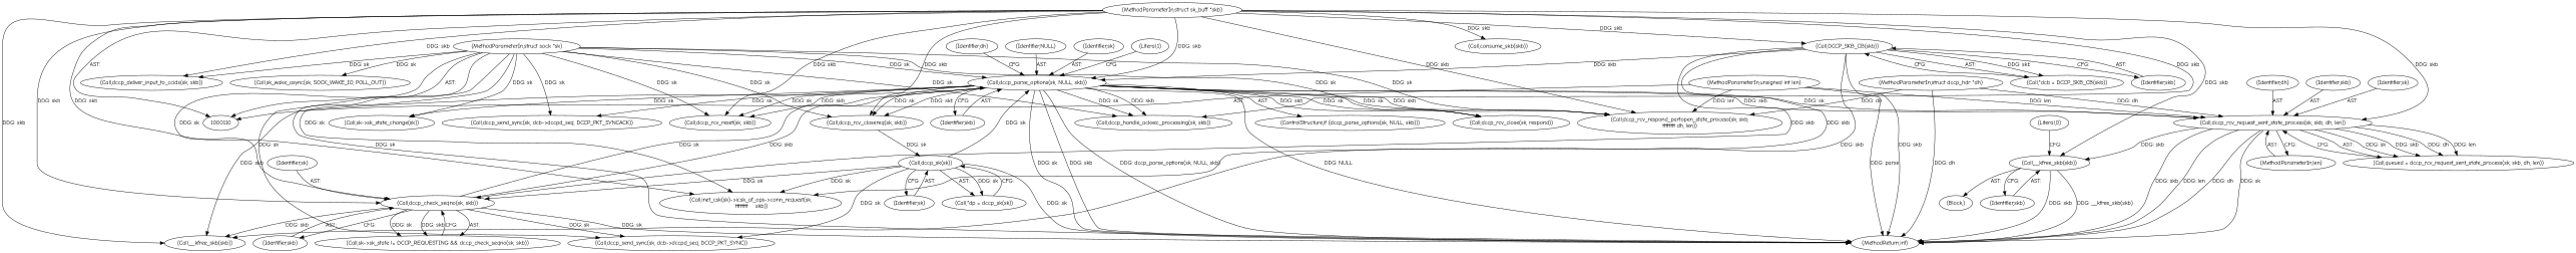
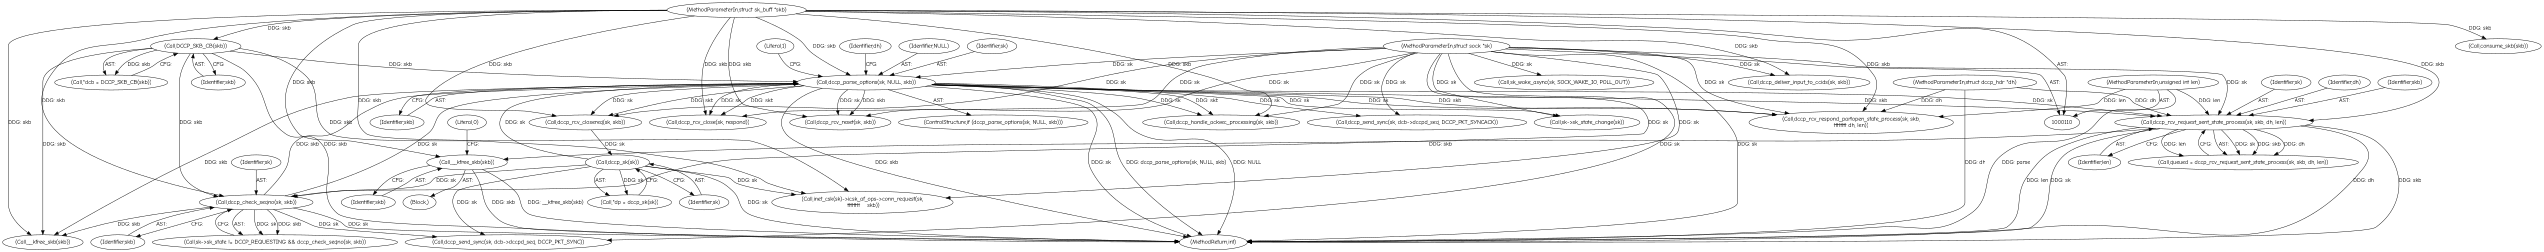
  digraph {
    fontname="Comic Neue"
    node [fontname="Comic Neue"]
    edge [fontname="Comic Neue"]
    n1 [label="(Call,__kfree_skb(skb))"]
    n2 [label="(MethodReturn,int)"]
    n3 [label="(Identifier,skb)"]
    n4 [label="(Block,)"]
    n5 [label="(Call,dccp_rcv_request_sent_state_process(sk, skb, dh, len))"]
-   n6 [label="(MethodParameterIn,len)"]
+   n6 [label="(Identifier,len)"]
    n7 [label="(Call,queued = dccp_rcv_request_sent_state_process(sk, skb, dh, len))"]
    n8 [label="(Call,dccp_parse_options(sk, NULL, skb))"]
    n9 [label="(Call,dccp_handle_ackvec_processing(sk, skb))"]
    n10 [label="(ControlStructure,if (dccp_parse_options(sk, NULL, skb)))"]
    n11 [label="(Call,dccp_send_sync(sk, dcb->dccpd_seq, DCCP_PKT_SYNCACK))"]
    n12 [label="(Call,dccp_rcv_close(sk, respond))"]
    n13 [label="(Call,__kfree_skb(skb))"]
    n14 [label="(Call,dccp_rcv_reset(sk, skb))"]
    n15 [label="(Identifier,skb)"]
    n16 [label="(Call,sk->sk_state_change(sk))"]
    n17 [label="(Call,dccp_rcv_closereq(sk, skb))"]
    n18 [label="(Call,dccp_rcv_respond_partopen_state_process(sk, skb,\n\t\t\t\t\t\t\t\t dh, len))"]
    n19 [label="(Call,dccp_sk(sk))"]
    n20 [label="(Call,dccp_check_seqno(sk, skb))"]
    n21 [label="(Identifier,skb)"]
    n22 [label="(Call,dccp_send_sync(sk, dcb->dccpd_seq, DCCP_PKT_SYNC))"]
    n23 [label="(Call,sk->sk_state != DCCP_REQUESTING && dccp_check_seqno(sk, skb))"]
    n24 [label="(Identifier,sk)"]
    n25 [label="(Call,*dp = dccp_sk(sk))"]
    n26 [label="(Call,inet_csk(sk)->icsk_af_ops->conn_request(sk,\n \t\t\t\t\t\t\t\t    skb))"]
    n27 [label="(MethodParameterIn,struct sock *sk)"]
    n28 [label="(Call,dccp_deliver_input_to_ccids(sk, skb))"]
    n29 [label="(Call,sk_wake_async(sk, SOCK_WAKE_IO, POLL_OUT))"]
    1000110
    n31 [label="(Call,DCCP_SKB_CB(skb))"]
    n32 [label="(Call,*dcb = DCCP_SKB_CB(skb))"]
    n33 [label="(Identifier,skb)"]
    n34 [label="(MethodParameterIn,struct sk_buff *skb)"]
    n35 [label="(Call,consume_skb(skb))"]
    n36 [label="(MethodParameterIn,struct dccp_hdr *dh)"]
    n37 [label="(MethodParameterIn,unsigned int len)"]
    n38 [label="(Literal,0)"]
    n39 [label="(Identifier,dh)"]
    n40 [label="(Identifier,NULL)"]
    n41 [label="(Identifier,dh)"]
    n42 [label="(Identifier,skb)"]
    n43 [label="(Identifier,sk)"]
    n44 [label="(Identifier,sk)"]
    n45 [label="(Literal,1)"]
    n46 [label="(Identifier,sk)"]
    n1 -> n2 [label="DDG: skb"]
    n1 -> n2 [label="DDG: __kfree_skb(skb)"]
    n1 -> n3 [label="CFG: "]
    n1 -> n4 [label="AST: "]
    n3 -> n1 [label="AST: "]
    n5 -> n1 [label="DDG: skb"]
    n5 -> n2 [label="DDG: sk"]
    n5 -> n2 [label="DDG: skb"]
    n5 -> n2 [label="DDG: len"]
    n5 -> n2 [label="DDG: dh"]
    n5 -> n6 [label="CFG: "]
    n5 -> n7 [label="AST: "]
    n5 -> n7 [label="DDG: sk"]
    n5 -> n7 [label="DDG: skb"]
    n5 -> n7 [label="DDG: dh"]
    n5 -> n7 [label="DDG: len"]
    n6 -> n5 [label="AST: "]
    n7 -> n5 [label="CFG: "]
    n8 -> n2 [label="DDG: sk"]
    n8 -> n2 [label="DDG: skb"]
    n8 -> n2 [label="DDG: dccp_parse_options(sk, NULL, skb)"]
    n8 -> n2 [label="DDG: NULL"]
    n8 -> n5 [label="DDG: sk"]
    n8 -> n5 [label="DDG: skb"]
    n8 -> n9 [label="DDG: sk"]
    n8 -> n9 [label="DDG: skb"]
    n8 -> n10 [label="AST: "]
    n8 -> n11 [label="DDG: sk"]
    n8 -> n12 [label="DDG: sk"]
    n8 -> n12 [label="DDG: skb"]
    n8 -> n13 [label="DDG: skb"]
    n8 -> n14 [label="DDG: sk"]
    n8 -> n14 [label="DDG: skb"]
    n8 -> n15 [label="CFG: "]
    n8 -> n16 [label="DDG: sk"]
    n8 -> n17 [label="DDG: sk"]
    n8 -> n17 [label="DDG: skb"]
    n8 -> n18 [label="DDG: sk"]
    n8 -> n18 [label="DDG: skb"]
    n15 -> n8 [label="AST: "]
    n17 -> n19 [label="DDG: sk"]
    n19 -> n2 [label="DDG: sk"]
    n19 -> n8 [label="DDG: sk"]
    n19 -> n20 [label="DDG: sk"]
    n19 -> n22 [label="DDG: sk"]
    n19 -> n24 [label="CFG: "]
    n19 -> n25 [label="AST: "]
    n19 -> n25 [label="DDG: sk"]
    n19 -> n26 [label="DDG: sk"]
    n20 -> n2 [label="DDG: sk"]
    n20 -> n8 [label="DDG: sk"]
    n20 -> n8 [label="DDG: skb"]
    n20 -> n13 [label="DDG: skb"]
    n20 -> n21 [label="CFG: "]
    n20 -> n22 [label="DDG: sk"]
    n20 -> n23 [label="AST: "]
    n20 -> n23 [label="DDG: sk"]
    n20 -> n23 [label="DDG: skb"]
    n21 -> n20 [label="AST: "]
    n23 -> n20 [label="CFG: "]
    n24 -> n19 [label="AST: "]
    n25 -> n19 [label="CFG: "]
    n27 -> n2 [label="DDG: sk"]
+   n27 -> n5 [label="DDG: sk"]
    n27 -> n8 [label="DDG: sk"]
    n27 -> n9 [label="DDG: sk"]
    n27 -> n11 [label="DDG: sk"]
    n27 -> n12 [label="DDG: sk"]
    n27 -> n14 [label="DDG: sk"]
    n27 -> n16 [label="DDG: sk"]
    n27 -> n17 [label="DDG: sk"]
    n27 -> n18 [label="DDG: sk"]
    n27 -> n20 [label="DDG: sk"]
    n27 -> n22 [label="DDG: sk"]
    n27 -> n26 [label="DDG: sk"]
    n27 -> n28 [label="DDG: sk"]
    n27 -> n29 [label="DDG: sk"]
    n27 -> 1000110 [label="AST: "]
    n31 -> n2 [label="DDG: skb"]
    n31 -> n8 [label="DDG: skb"]
    n31 -> n13 [label="DDG: skb"]
    n31 -> n20 [label="DDG: skb"]
    n31 -> n26 [label="DDG: skb"]
    n31 -> n32 [label="AST: "]
    n31 -> n32 [label="DDG: skb"]
    n31 -> n33 [label="CFG: "]
    n32 -> n31 [label="CFG: "]
    n33 -> n31 [label="AST: "]
    n34 -> n1 [label="DDG: skb"]
    n34 -> n5 [label="DDG: skb"]
    n34 -> n8 [label="DDG: skb"]
    n34 -> n9 [label="DDG: skb"]
+   n34 -> n12 [label="DDG: skb"]
    n34 -> n13 [label="DDG: skb"]
    n34 -> n14 [label="DDG: skb"]
    n34 -> n17 [label="DDG: skb"]
    n34 -> n18 [label="DDG: skb"]
    n34 -> n20 [label="DDG: skb"]
    n34 -> n26 [label="DDG: skb"]
    n34 -> n28 [label="DDG: skb"]
    n34 -> 1000110 [label="AST: "]
    n34 -> n31 [label="DDG: skb"]
    n34 -> n35 [label="DDG: skb"]
    n36 -> n2 [label="DDG: dh"]
    n36 -> n5 [label="DDG: dh"]
    n36 -> n18 [label="DDG: dh"]
    n37 -> n2 [label="DDG: parse"]
    n37 -> n5 [label="DDG: len"]
    n37 -> n18 [label="DDG: len"]
    n37 -> 1000110 [label="AST: "]
    n38 -> n1 [label="CFG: "]
    n39 -> n8 [label="CFG: "]
    n40 -> n8 [label="AST: "]
    n41 -> n5 [label="AST: "]
    n42 -> n5 [label="AST: "]
    n43 -> n8 [label="AST: "]
    n44 -> n20 [label="AST: "]
    n45 -> n8 [label="CFG: "]
    n46 -> n5 [label="AST: "]
  }
